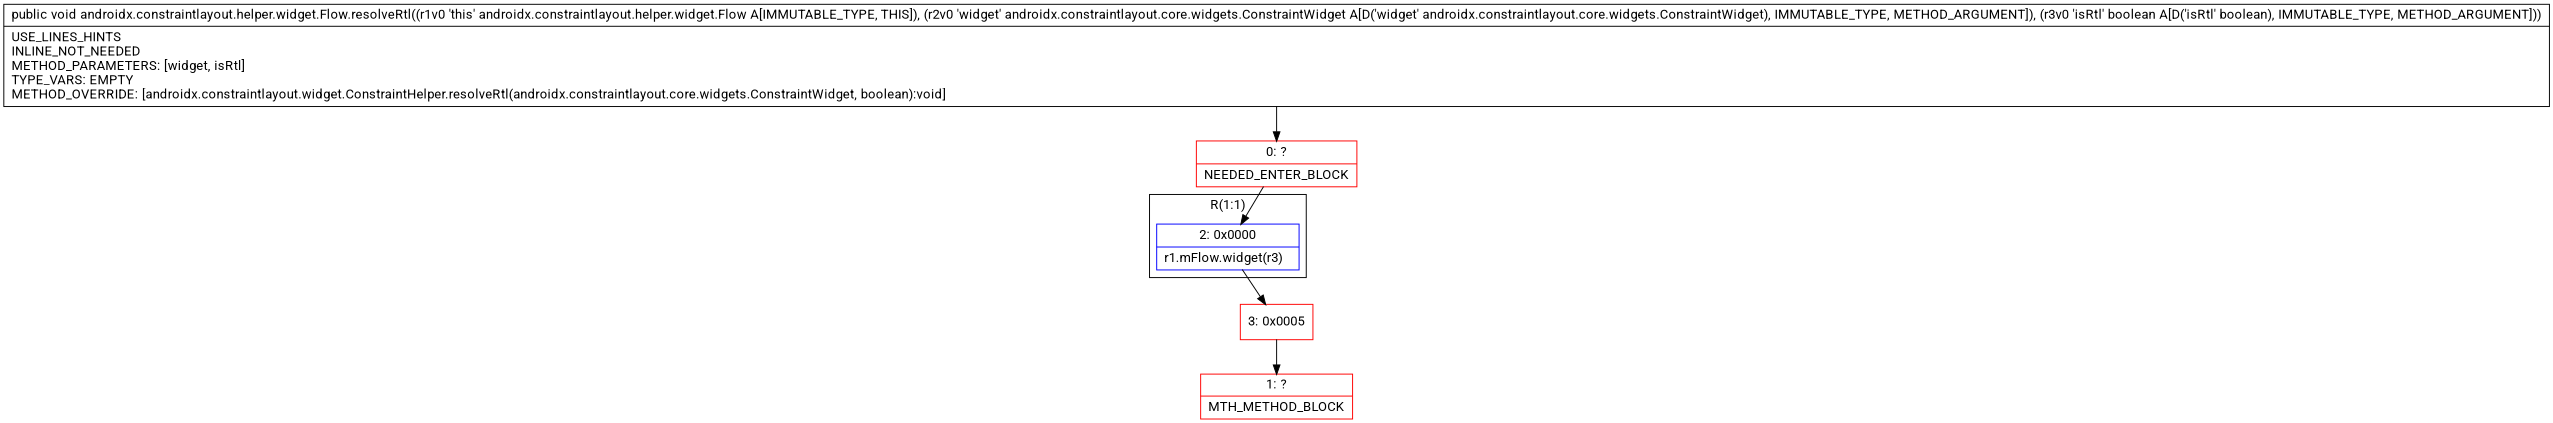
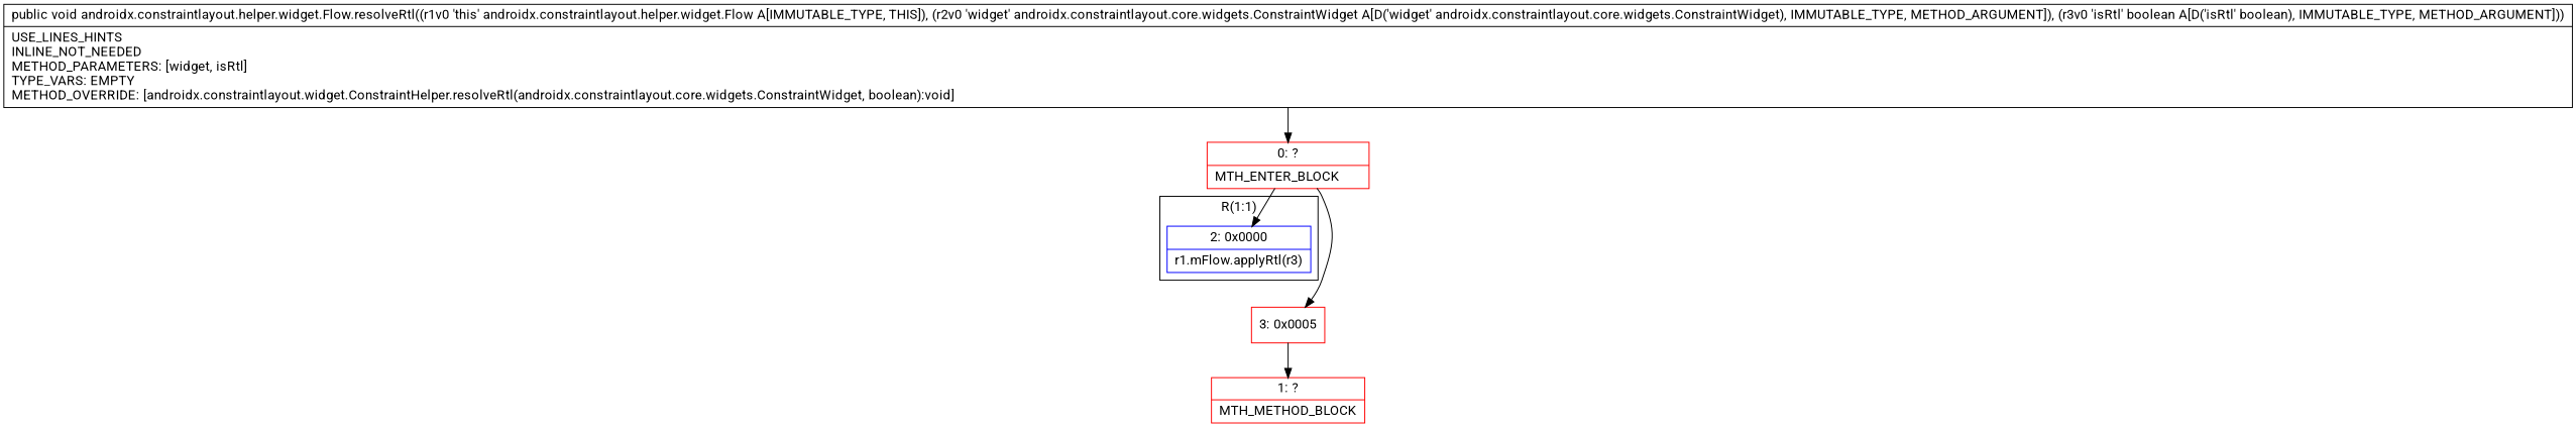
  digraph {
    fontname=Roboto
    node [color=red fontname=Roboto shape=record]
    edge [fontname=Roboto]
-   n1 [color=blue label="{2\:\ 0x0000|r1.mFlow.widget(r3)\l}"]
+   n1 [color=blue label="{2\:\ 0x0000|r1.mFlow.applyRtl(r3)\l}"]
    n2 [label="{3\:\ 0x0005}"]
    n3 [label="{1\:\ ?|MTH_METHOD_BLOCK\l}"]
-   n4 [label="{0\:\ ?|NEEDED_ENTER_BLOCK\l}"]
+   n4 [label="{0\:\ ?|MTH_ENTER_BLOCK\l}"]
    n5 [label="{public void androidx.constraintlayout.helper.widget.Flow.resolveRtl((r1v0 'this' androidx.constraintlayout.helper.widget.Flow A[IMMUTABLE_TYPE, THIS]), (r2v0 'widget' androidx.constraintlayout.core.widgets.ConstraintWidget A[D('widget' androidx.constraintlayout.core.widgets.ConstraintWidget), IMMUTABLE_TYPE, METHOD_ARGUMENT]), (r3v0 'isRtl' boolean A[D('isRtl' boolean), IMMUTABLE_TYPE, METHOD_ARGUMENT]))  | USE_LINES_HINTS\lINLINE_NOT_NEEDED\lMETHOD_PARAMETERS: [widget, isRtl]\lTYPE_VARS: EMPTY\lMETHOD_OVERRIDE: [androidx.constraintlayout.widget.ConstraintHelper.resolveRtl(androidx.constraintlayout.core.widgets.ConstraintWidget, boolean):void]\l}" color=""]
    subgraph cluster_1 {
      label="R(1:1)"
      n1
    }
-   n1 -> n2
+   n4 -> n2
    n2 -> n3
    n4 -> n1
    n5 -> n4
  }
